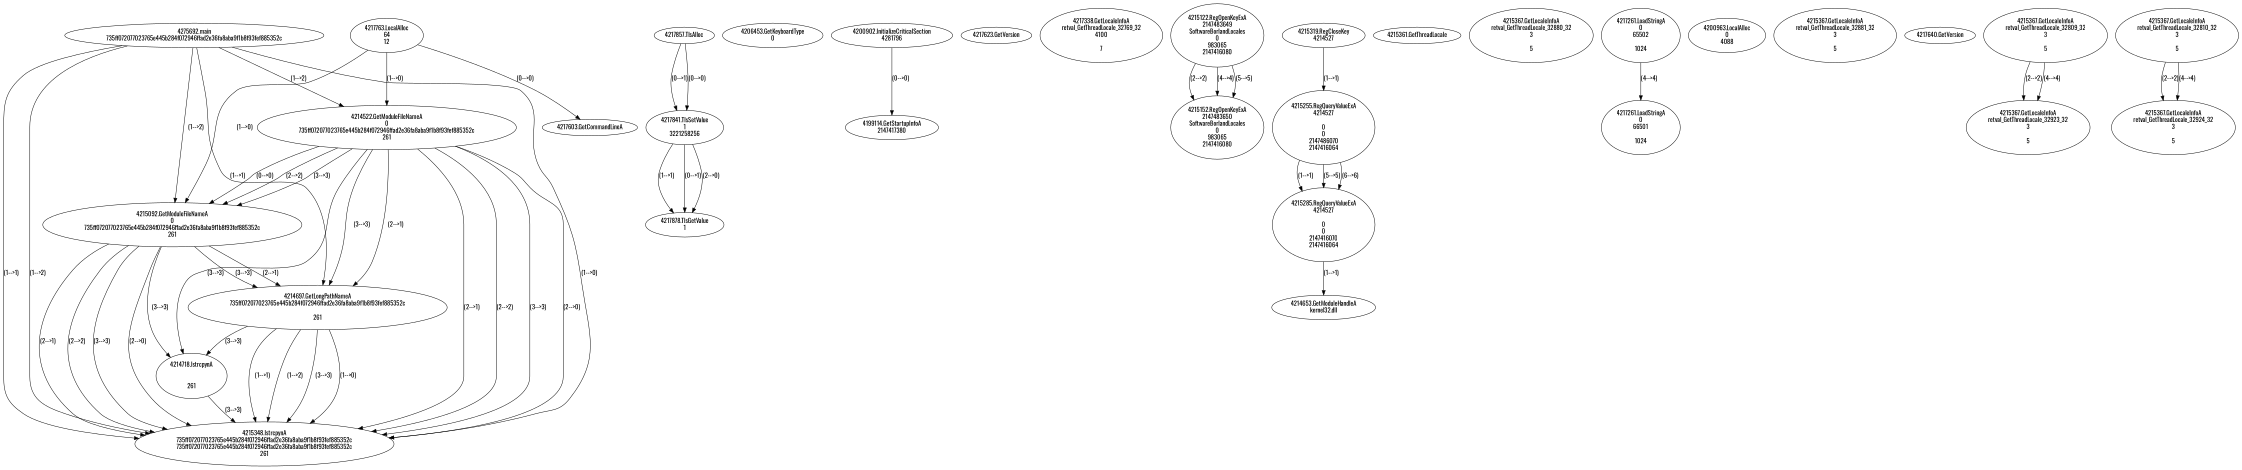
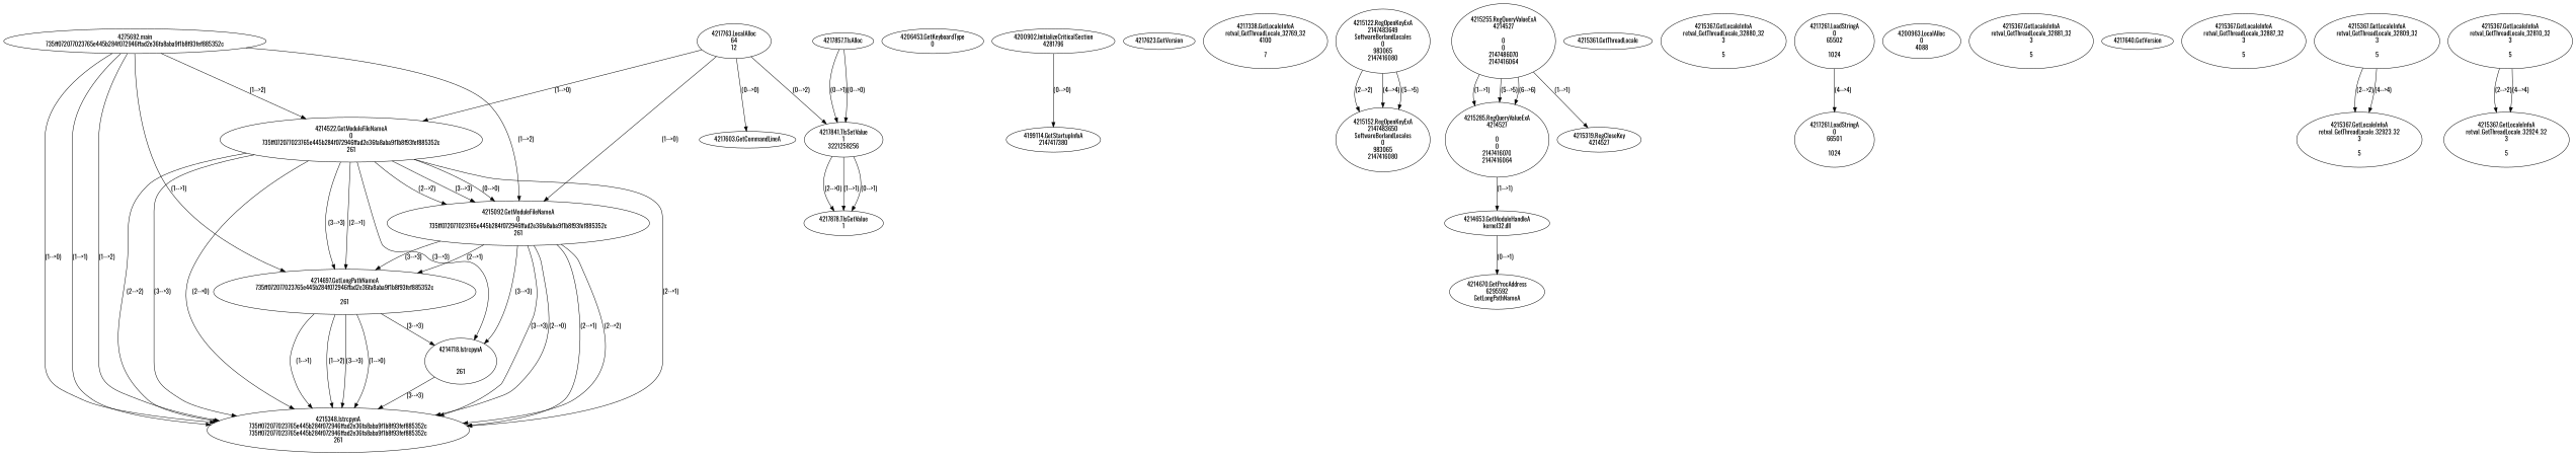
  digraph {
    fontname=Oswald
    node [fontname=Oswald]
    edge [fontname=Oswald]
    n1 [label="4275692.main\n735ff072077023765e445b284f072946ffad2e36fa8aba9f1b8f93fef885352c"]
    n2 [label="4214522.GetModuleFileNameA\n0\n735ff072077023765e445b284f072946ffad2e36fa8aba9f1b8f93fef885352c\n261"]
    n3 [label="4215092.GetModuleFileNameA\n0\n735ff072077023765e445b284f072946ffad2e36fa8aba9f1b8f93fef885352c\n261"]
    n4 [label="4214697.GetLongPathNameA\n735ff072077023765e445b284f072946ffad2e36fa8aba9f1b8f93fef885352c\n\n261"]
    n5 [label="4215348.lstrcpynA\n735ff072077023765e445b284f072946ffad2e36fa8aba9f1b8f93fef885352c\n735ff072077023765e445b284f072946ffad2e36fa8aba9f1b8f93fef885352c\n261"]
    n6 [label="4214718.lstrcpynA\n\n\n261"]
    n7 [label="4217857.TlsAlloc\n"]
    n8 [label="4217841.TlsSetValue\n1\n3221258256"]
    n9 [label="4217878.TlsGetValue\n1"]
    n10 [label="4217763.LocalAlloc\n64\n12"]
    n11 [label="4217603.GetCommandLineA\n"]
    n12 [label="4206453.GetKeyboardType\n0"]
    n13 [label="4199114.GetStartupInfoA\n2147417380"]
    n14 [label="4200902.InitializeCriticalSection\n4281796"]
    n15 [label="4217623.GetVersion\n"]
    n16 [label="4217338.GetLocaleInfoA\nretval_GetThreadLocale_32769_32\n4100\n\n7"]
    n17 [label="4215122.RegOpenKeyExA\n2147483649\nSoftware\Borland\Locales\n0\n983065\n2147416080"]
    n18 [label="4215152.RegOpenKeyExA\n2147483650\nSoftware\Borland\Locales\n0\n983065\n2147416080"]
    n19 [label="4214653.GetModuleHandleA\nkernel32.dll"]
+   n20 [label="4214670.GetProcAddress\n6295592\nGetLongPathNameA"]
    n21 [label="4215255.RegQueryValueExA\n4214527\n\n0\n0\n2147486070\n2147416064"]
    n22 [label="4215285.RegQueryValueExA\n4214527\n\n0\n0\n2147416070\n2147416064"]
    n23 [label="4215319.RegCloseKey\n4214527"]
    n24 [label="4215361.GetThreadLocale\n"]
    n25 [label="4215367.GetLocaleInfoA\nretval_GetThreadLocale_32880_32\n3\n\n5"]
    n26 [label="4217261.LoadStringA\n0\n65502\n\n1024"]
    n27 [label="4217261.LoadStringA\n0\n66501\n\n1024"]
    n28 [label="4200963.LocalAlloc\n0\n4088"]
    n29 [label="4215367.GetLocaleInfoA\nretval_GetThreadLocale_32881_32\n3\n\n5"]
    n30 [label="4217640.GetVersion\n"]
+   n31 [label="4215367.GetLocaleInfoA\nretval_GetThreadLocale_32887_32\n3\n\n5"]
    n32 [label="4215367.GetLocaleInfoA\nretval_GetThreadLocale_32809_32\n3\n\n5"]
    n33 [label="4215367.GetLocaleInfoA\nretval_GetThreadLocale_32923_32\n3\n\n5"]
    n34 [label="4215367.GetLocaleInfoA\nretval_GetThreadLocale_32810_32\n3\n\n5"]
    n35 [label="4215367.GetLocaleInfoA\nretval_GetThreadLocale_32924_32\n3\n\n5"]
    n1 -> n2 [label="(1-->2)"]
    n1 -> n3 [label="(1-->2)"]
    n1 -> n4 [label="(1-->1)"]
    n1 -> n5 [label="(1-->1)"]
    n1 -> n5 [label="(1-->2)"]
    n1 -> n5 [label="(1-->0)"]
    n2 -> n3 [label="(2-->2)"]
    n2 -> n3 [label="(3-->3)"]
    n2 -> n3 [label="(0-->0)"]
    n2 -> n4 [label="(2-->1)"]
    n2 -> n4 [label="(3-->3)"]
    n2 -> n5 [label="(2-->1)"]
    n2 -> n5 [label="(2-->2)"]
    n2 -> n5 [label="(3-->3)"]
    n2 -> n5 [label="(2-->0)"]
    n2 -> n6 [label="(3-->3)"]
    n3 -> n4 [label="(2-->1)"]
    n3 -> n4 [label="(3-->3)"]
    n3 -> n5 [label="(2-->1)"]
    n3 -> n5 [label="(2-->2)"]
    n3 -> n5 [label="(3-->3)"]
    n3 -> n5 [label="(2-->0)"]
    n3 -> n6 [label="(3-->3)"]
    n4 -> n5 [label="(1-->1)"]
    n4 -> n5 [label="(1-->2)"]
    n4 -> n5 [label="(3-->3)"]
    n4 -> n5 [label="(1-->0)"]
    n4 -> n6 [label="(3-->3)"]
    n6 -> n5 [label="(3-->3)"]
    n7 -> n8 [label="(0-->1)"]
    n7 -> n8 [label="(0-->0)"]
    n8 -> n9 [label="(1-->1)"]
    n8 -> n9 [label="(0-->1)"]
    n8 -> n9 [label="(2-->0)"]
    n10 -> n2 [label="(1-->0)"]
    n10 -> n3 [label="(1-->0)"]
+   n10 -> n8 [label="(0-->2)"]
    n10 -> n11 [label="(0-->0)"]
    n14 -> n13 [label="(0-->0)"]
    n17 -> n18 [label="(2-->2)"]
    n17 -> n18 [label="(4-->4)"]
    n17 -> n18 [label="(5-->5)"]
+   n19 -> n20 [label="(0-->1)"]
    n21 -> n22 [label="(1-->1)"]
    n21 -> n22 [label="(5-->5)"]
    n21 -> n22 [label="(6-->6)"]
-   n23 -> n21 [label="(1-->1)"]
+   n21 -> n23 [label="(1-->1)"]
    n22 -> n19 [label="(1-->1)"]
    n26 -> n27 [label="(4-->4)"]
    n32 -> n33 [label="(2-->2)"]
    n32 -> n33 [label="(4-->4)"]
    n34 -> n35 [label="(2-->2)"]
    n34 -> n35 [label="(4-->4)"]
  }
